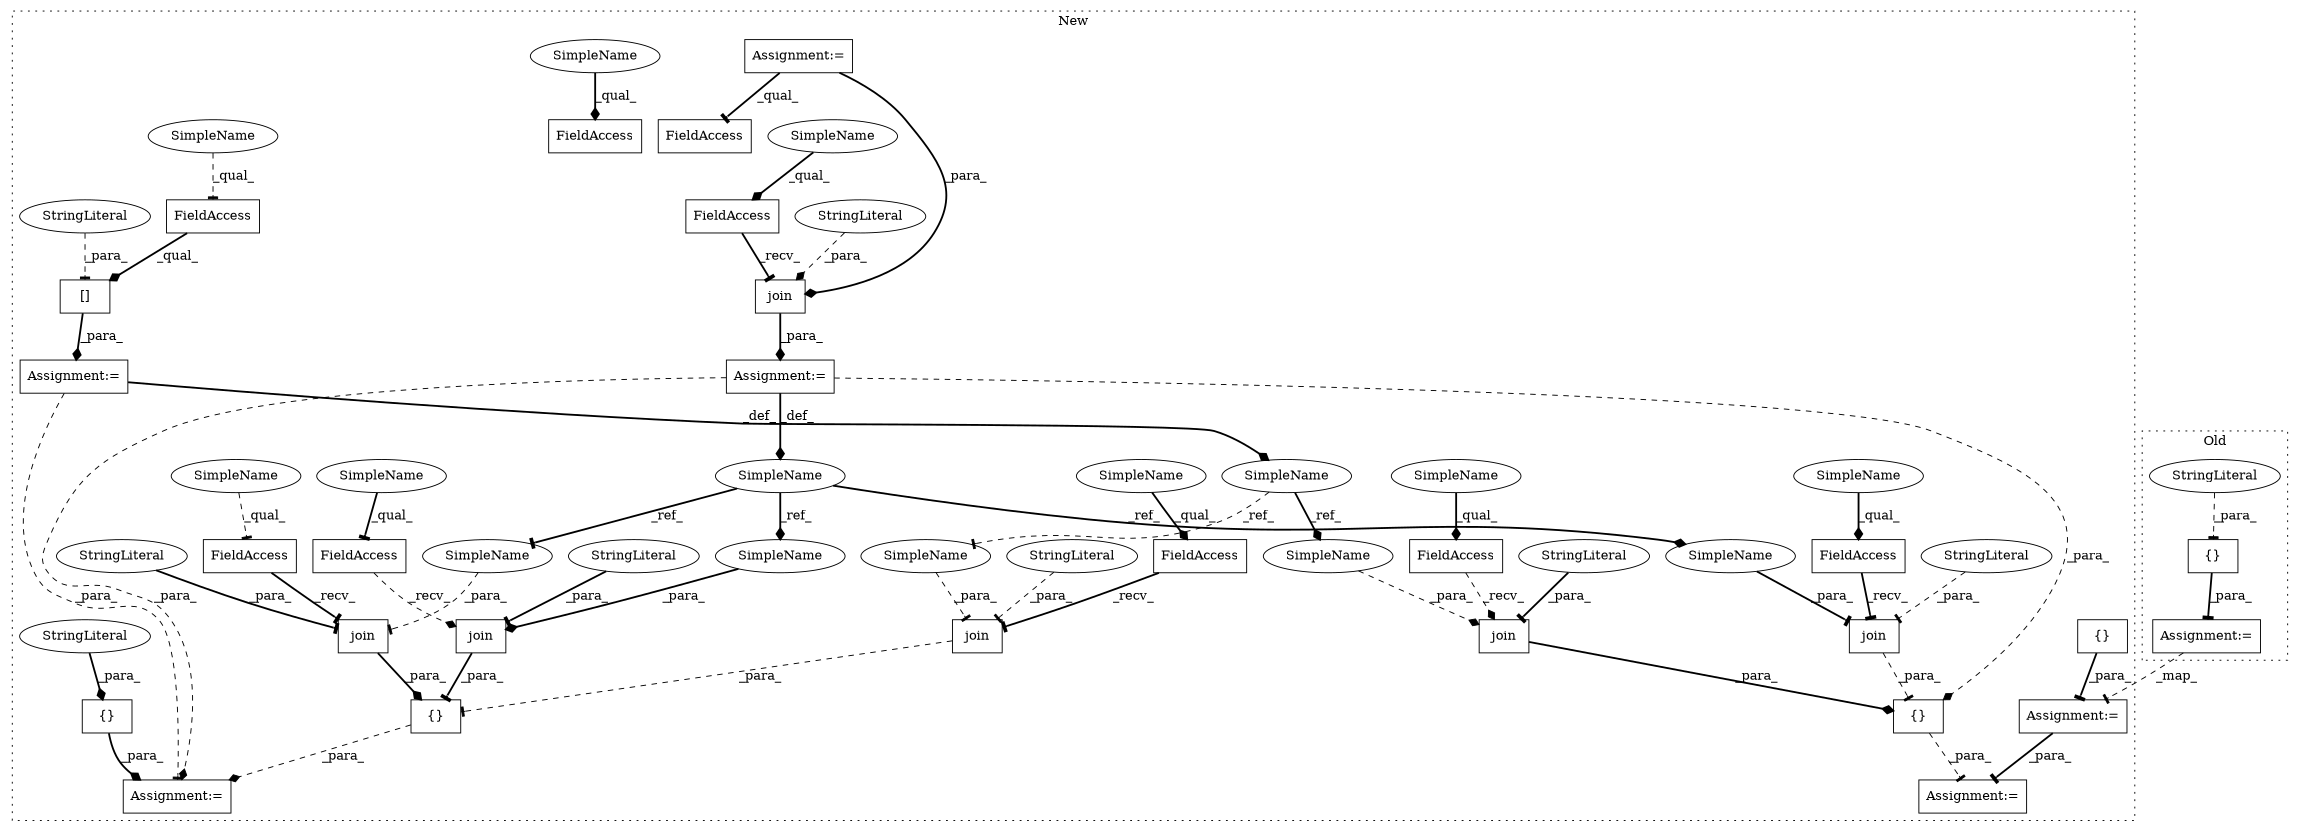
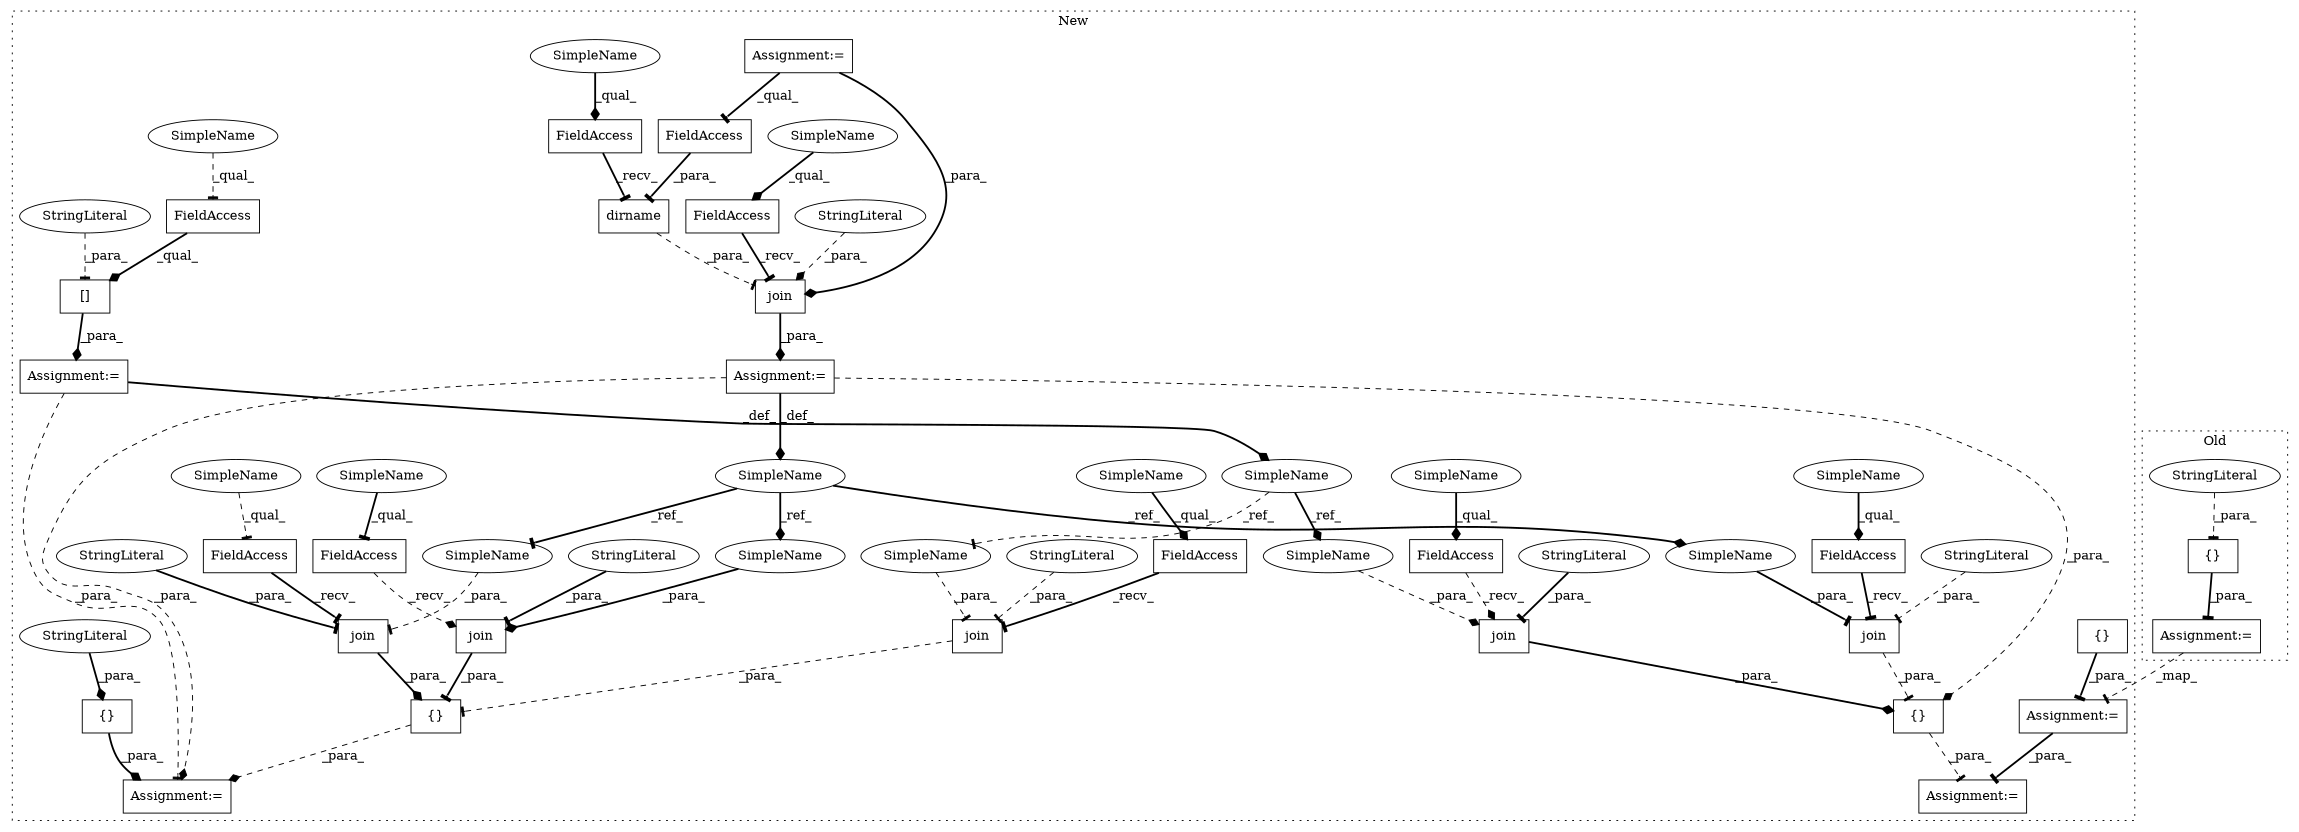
  digraph {
    node [a=42 l=2 s=473 shape=box]
    edge [style=bold arrowhead=tee]
    n1 [a=4 l="1,1" label="{}" s="875,907"]
    n2 [a=45 l=31 label=StringLiteral s=876 shape=ellipse]
    n3 [a=7 l=1 label="Assignment:=" s=862]
+   n4 [a=32 l="8,1" label=dirname s="481,503"]
    n5 [a=22 l=7 label=FieldAccess]
    n6 [a=7 label="Assignment:=" s=1039]
    n7 [a=22 l=14 label=FieldAccess s=489]
    n8 [a=22 l=10 label=FieldAccess s=551]
    n9 [a=22 l=7 label=FieldAccess s=1085]
    n10 [a=22 l=7 label=FieldAccess s=460]
    n11 [a=22 l=7 label=FieldAccess s=1463]
    n12 [a=22 l=7 label=FieldAccess s=1544]
    n13 [a=7 l=1 label="Assignment:=" s=459]
    n14 [a=4 l="1,1" label="{}" s="1462,1577"]
    n15 [a=32 l="5,1" label=join s="1093,1118"]
    n16 [l=10 label=SimpleName s=449 shape=ellipse]
    n17 [a=32 l="5,1" label=join s="1552,1576"]
    n18 [a=45 l=9 label=StringLiteral s=1109 shape=ellipse]
    n19 [a=45 l=8 label=StringLiteral s=1568 shape=ellipse]
    n20 [a=32 l="5,1" label=join s="1471,1497"]
    n21 [a=45 l=10 label=StringLiteral s=1487 shape=ellipse]
    n22 [a=22 l=7 label=FieldAccess s=1051]
    n23 [a=2 l="11,1" label="[]" s="551,573"]
    n24 [a=4 l="1,1" label="{}" s="1050,1119"]
    n25 [a=22 l=7 label=FieldAccess s=1499]
    n26 [a=4 label="{}" s=695]
    n27 [a=32 l="5,1" label=join s="1059,1083"]
    n28 [l=9 label=SimpleName s=541 shape=ellipse]
    n29 [a=32 l="5,1" label=join s="1507,1542"]
    n30 [a=7 l=3 label="Assignment:=" s=264]
    n31 [a=32 l="5,1" label=join s="468,534"]
    n32 [a=45 l=11 label=StringLiteral s=562 shape=ellipse]
    n33 [a=7 l=1 label="Assignment:=" s=550]
    n34 [a=45 l=29 label=StringLiteral s=505 shape=ellipse]
    n35 [a=45 l=20 label=StringLiteral s=1522 shape=ellipse]
    n36 [a=45 l=9 label=StringLiteral s=1074 shape=ellipse]
    n37 [a=7 label="Assignment:=" s=1451]
    n38 [a=4 l="1,1" label="{}" s="1244,1275"]
    n39 [a=45 l=30 label=StringLiteral s=1245 shape=ellipse]
    n40 [a=7 l=1 label="Assignment:=" s=682]
    n41 [l=10 label=SimpleName s=1476 shape=ellipse]
    n42 [l=10 label=SimpleName s=1557 shape=ellipse]
    n43 [l=10 label=SimpleName s=1098 shape=ellipse]
    n44 [label=SimpleName s=1463 shape=ellipse]
    n45 [label=SimpleName s=1499 shape=ellipse]
    n46 [label=SimpleName s=460 shape=ellipse]
    n47 [label=SimpleName s=1544 shape=ellipse]
    n48 [label=SimpleName s=551 shape=ellipse]
    n49 [label=SimpleName s=1085 shape=ellipse]
    n50 [label=SimpleName s=1051 shape=ellipse]
    n51 [label=SimpleName shape=ellipse]
    n52 [l=9 label=SimpleName s=1064 shape=ellipse]
    n53 [l=9 label=SimpleName s=1512 shape=ellipse]
    subgraph cluster_1 {
      label=Old
      style=dotted
      n1
      n2
      n3
    }
    subgraph cluster_2 {
      label=New
      style=dotted
+     n4
      n5
      n6
      n7
      n8
      n9
      n10
      n11
      n12
      n13
      n14
      n15
      n16
      n17
      n18
      n19
      n20
      n21
      n22
      n23
      n24
      n25
      n26
      n27
      n28
      n29
      n30
      n31
      n32
      n33
      n34
      n35
      n36
      n37
      n38
      n39
      n40
      n41
      n42
      n43
      n44
      n45
      n46
      n47
      n48
      n49
      n50
      n51
      n52
      n53
    }
    n1 -> n3 [label=_para_]
    n2 -> n1 [label=_para_ style=dashed]
    n3 -> n40 [label=_map_ style=dashed]
+   n4 -> n31 [label=_para_ style=dashed]
+   n5 -> n4 [label=_recv_]
+   n7 -> n4 [label=_para_]
    n8 -> n23 [label=_qual_ arrowhead=diamond]
    n9 -> n15 [label=_recv_]
    n10 -> n31 [label=_recv_]
    n11 -> n20 [label=_recv_]
    n12 -> n17 [label=_recv_ style=dashed arrowhead=diamond]
    n13 -> n16 [label=_def_ arrowhead=diamond]
    n13 -> n24 [label=_para_ style=dashed arrowhead=diamond]
    n13 -> n37 [label=_para_ style=dashed arrowhead=diamond]
    n14 -> n37 [label=_para_ style=dashed arrowhead=diamond]
    n15 -> n24 [label=_para_ style=dashed]
    n16 -> n41 [label=_ref_]
    n16 -> n42 [label=_ref_ arrowhead=diamond]
    n16 -> n43 [label=_ref_ arrowhead=diamond]
    n17 -> n14 [label=_para_]
    n18 -> n15 [label=_para_ style=dashed]
    n19 -> n17 [label=_para_]
    n20 -> n14 [label=_para_ arrowhead=diamond]
    n21 -> n20 [label=_para_]
    n22 -> n27 [label=_recv_ style=dashed arrowhead=diamond]
    n23 -> n33 [label=_para_ arrowhead=diamond]
    n24 -> n6 [label=_para_ style=dashed]
    n25 -> n29 [label=_recv_]
    n26 -> n40 [label=_para_]
    n27 -> n24 [label=_para_ arrowhead=diamond]
    n28 -> n52 [label=_ref_ arrowhead=diamond]
    n28 -> n53 [label=_ref_ style=dashed]
    n29 -> n14 [label=_para_ style=dashed]
    n30 -> n7 [label=_qual_]
    n30 -> n31 [label=_para_ arrowhead=diamond]
    n31 -> n13 [label=_para_ arrowhead=diamond]
    n32 -> n23 [label=_para_ style=dashed]
    n33 -> n28 [label=_def_ arrowhead=diamond]
    n33 -> n37 [label=_para_ style=dashed]
    n34 -> n31 [label=_para_ style=dashed arrowhead=diamond]
    n35 -> n29 [label=_para_ style=dashed]
    n36 -> n27 [label=_para_]
    n38 -> n37 [label=_para_ arrowhead=diamond]
    n39 -> n38 [label=_para_ arrowhead=diamond]
    n40 -> n6 [label=_para_]
    n41 -> n20 [label=_para_ style=dashed]
    n42 -> n17 [label=_para_ arrowhead=diamond]
    n43 -> n15 [label=_para_]
    n44 -> n11 [label=_qual_ style=dashed]
    n45 -> n25 [label=_qual_ arrowhead=diamond]
    n46 -> n10 [label=_qual_ arrowhead=diamond]
    n47 -> n12 [label=_qual_]
    n48 -> n8 [label=_qual_ style=dashed]
    n49 -> n9 [label=_qual_ arrowhead=diamond]
    n50 -> n22 [label=_qual_ arrowhead=diamond]
    n51 -> n5 [label=_qual_ arrowhead=diamond]
    n52 -> n27 [label=_para_ style=dashed arrowhead=diamond]
    n53 -> n29 [label=_para_ style=dashed]
  }
